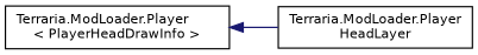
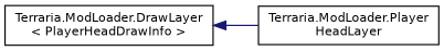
  digraph {
    rankdir=LR
    node [color=black fillcolor=white fontname=Helvetica fontsize=10 shape=record style=filled]
-   n1 [height=0.2 label="Terraria.ModLoader.Player\l\< PlayerHeadDrawInfo \>" width=0.4]
+   n1 [height=0.2 label="Terraria.ModLoader.DrawLayer\l\< PlayerHeadDrawInfo \>" width=0.4]
    n2 [height=0.2 label="Terraria.ModLoader.Player\lHeadLayer" width=0.4]
    n1 -> n2 [color=midnightblue dir=back fontname=Helvetica fontsize=10 labelfontname=Helvetica labelfontsize=10 style=solid]
  }
